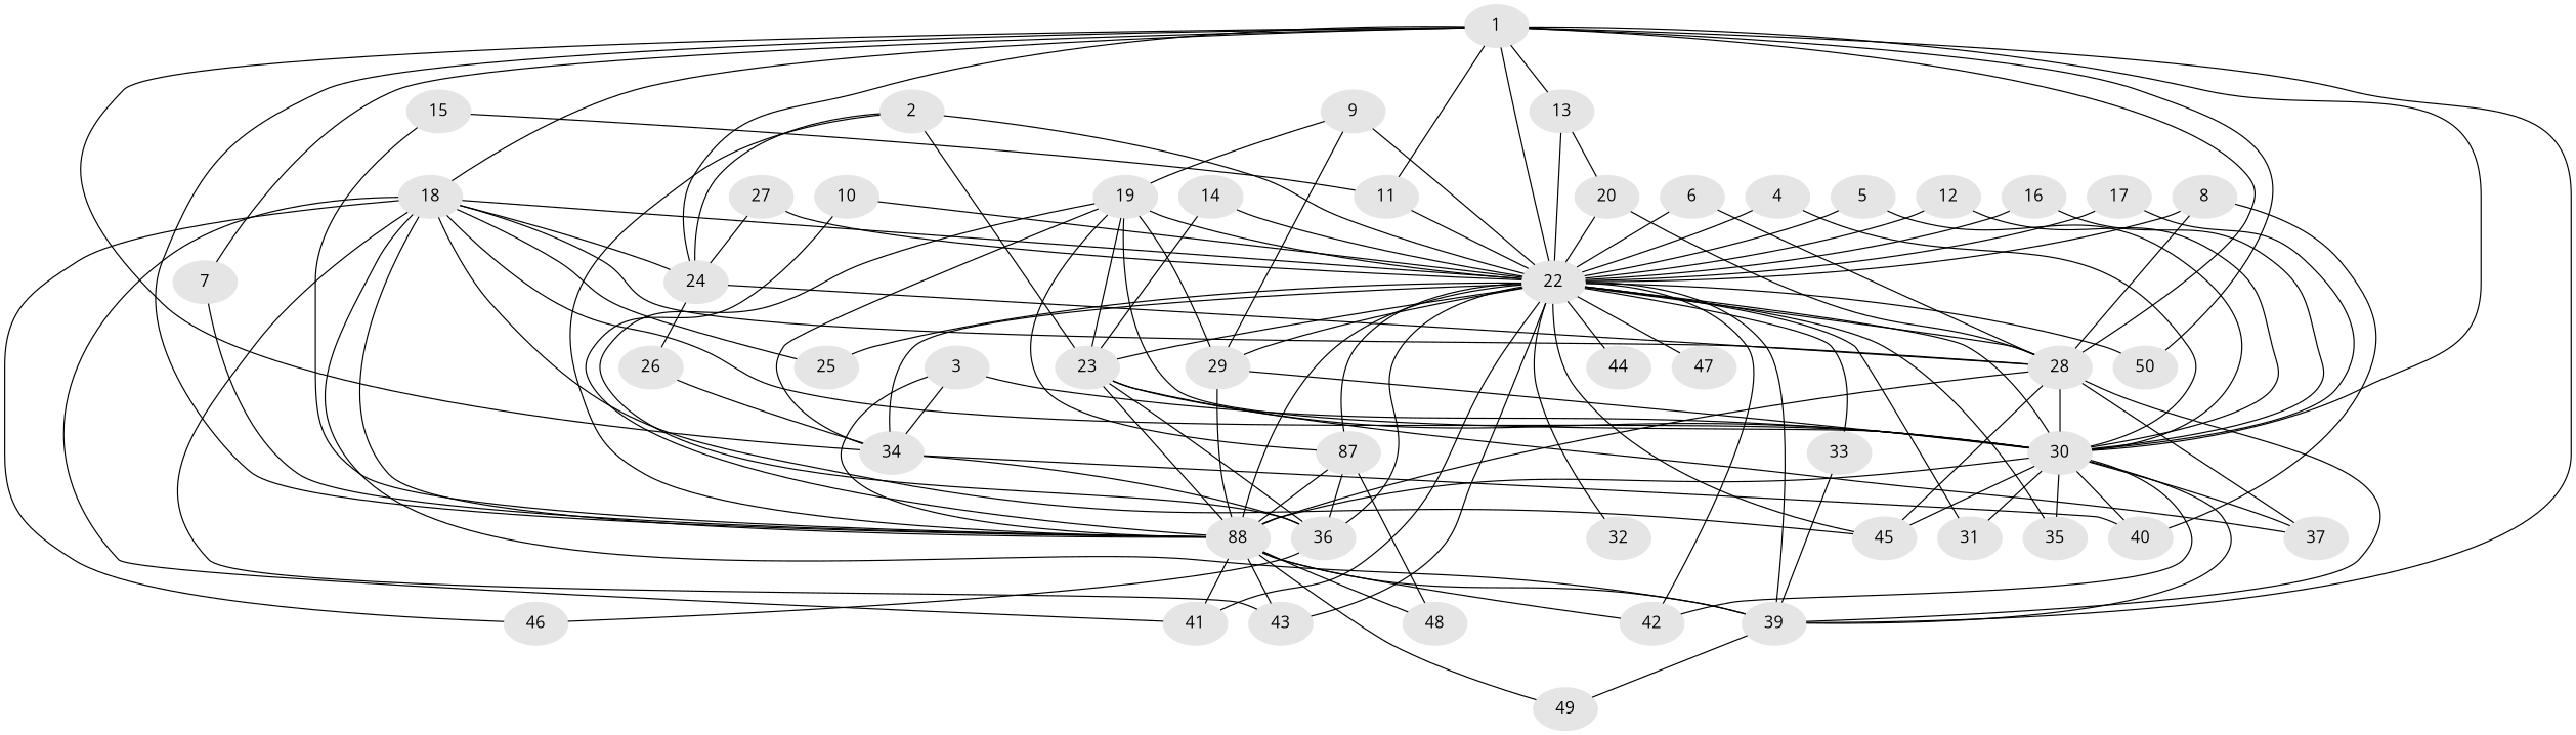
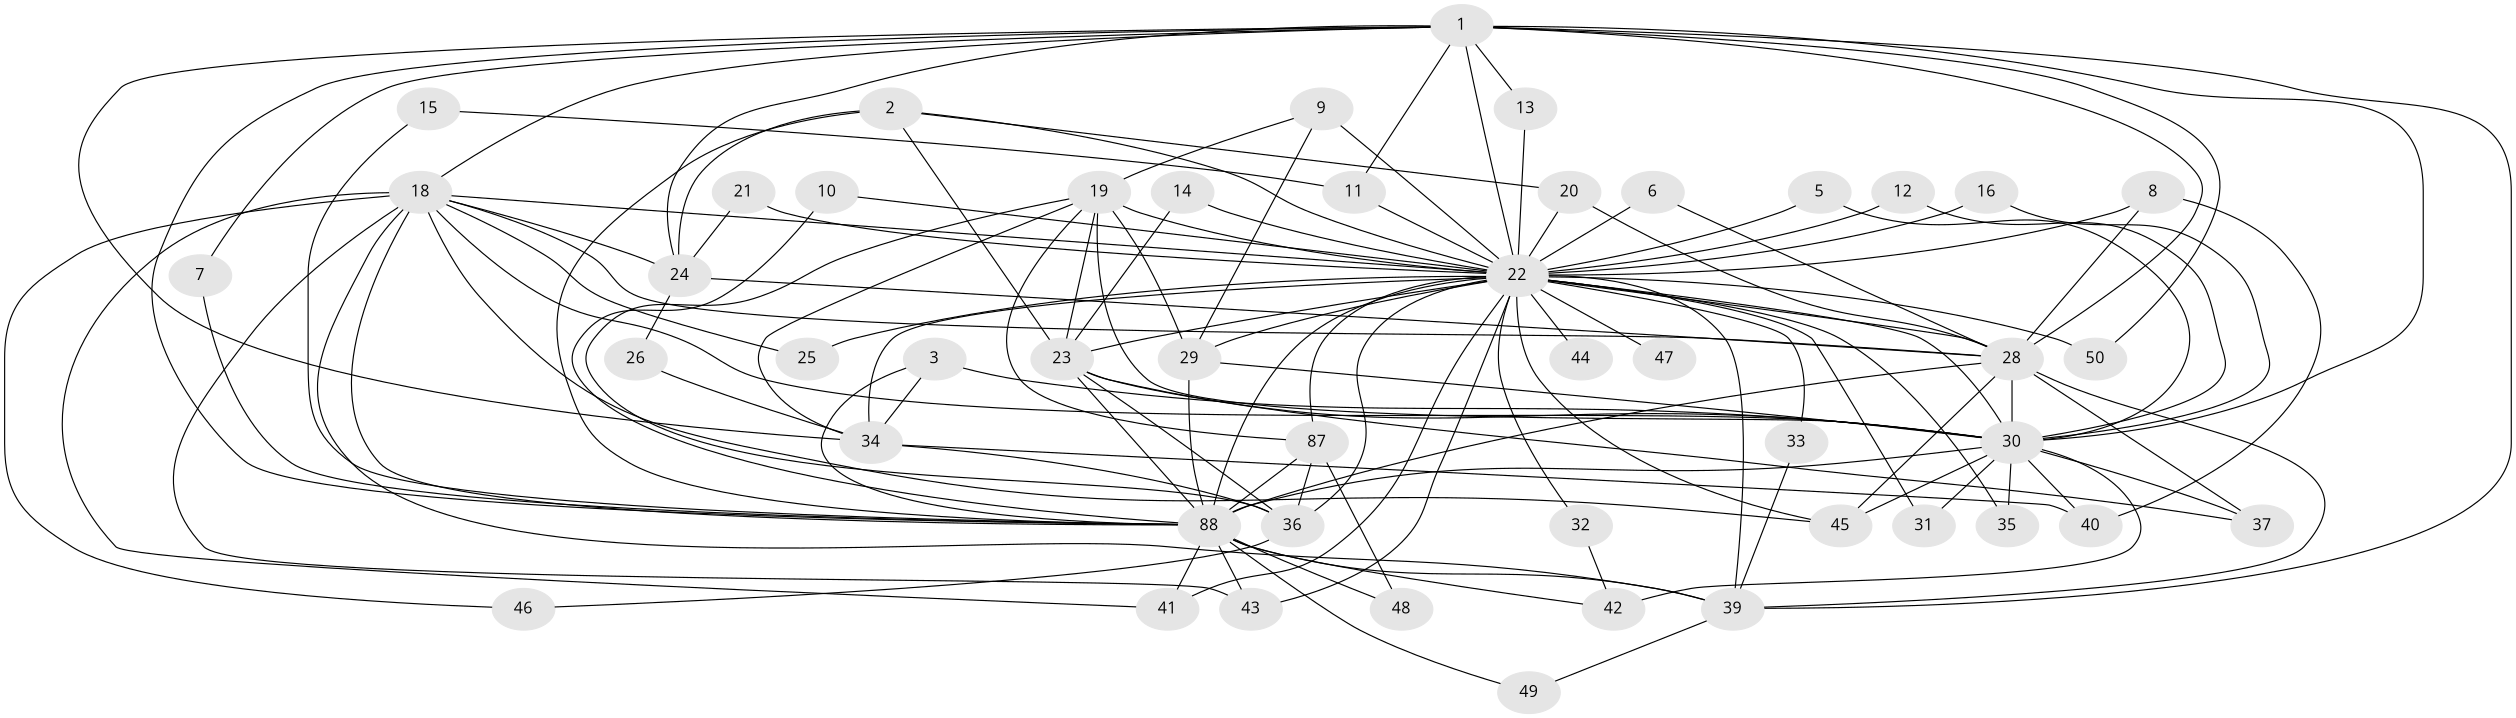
  graph {
    fontname="Open Sans"
    node [color=gray90 fontname="Open Sans" style=filled]
    edge [fontname="Open Sans" weight=1.0]
    1
    7
    11
    13
    18
    22
    24
    28
    30
    34
    n11 [label=88]
    39
    50
    25
    41
    43
    45
    46
    23
    29
    32
    n22 [label=87]
    36
    31
    33
    35
    42
    44
    47
    26
    37
    40
    48
    49
    2
    20
    3
-   4
    5
    6
    8
    9
    19
    10
    12
    14
    15
    16
-   17
-   21 [label=27]
+   21
    1 -- 7
    1 -- 11
    1 -- 13
    1 -- 18
    1 -- 22 [weight=4.0]
    1 -- 24
    1 -- 28
    1 -- 30
    1 -- 34
    1 -- n11 [weight=2.0]
    1 -- 39
    1 -- 50
    7 -- n11
    11 -- 22
    13 -- 22
    18 -- 22 [weight=3.0]
    18 -- 24
    18 -- 28
    18 -- 30
    18 -- n11 [weight=3.0]
    18 -- 39 [weight=2.0]
    18 -- 25
    18 -- 41
    18 -- 43
    18 -- 45
    18 -- 46
    22 -- 28 [weight=3.0]
    22 -- 30 [weight=5.0]
    22 -- 34
    22 -- n11 [weight=7.0]
    22 -- 39 [weight=4.0]
    22 -- 50
    22 -- 25
    22 -- 41
    22 -- 43
    22 -- 45 [weight=2.0]
    22 -- 23
    22 -- 29
    22 -- 32
    22 -- n22 [weight=2.0]
    22 -- 36
    22 -- 31 [weight=3.0]
    22 -- 33
    22 -- 35
-   22 -- 42 [weight=3.0]
+   32 -- 42 [weight=3.0]
    22 -- 44
    22 -- 47 [weight=2.0]
    24 -- 28
    24 -- 26
    28 -- 30
    28 -- n11 [weight=2.0]
    28 -- 39
    28 -- 45
    28 -- 37
    30 -- n11 [weight=2.0]
-   30 -- 39
    30 -- 45
    30 -- 31
    30 -- 35
    30 -- 42
    30 -- 37
    30 -- 40
    34 -- 36
    34 -- 40
    n11 -- 39 [weight=2.0]
    n11 -- 41
    n11 -- 43
    n11 -- 42
    n11 -- 48
    n11 -- 49
    39 -- 49
    23 -- 30
    23 -- n11
    23 -- 36
    23 -- 37
    29 -- 30
    29 -- n11
    n22 -- n11
    n22 -- 36
    n22 -- 48
    36 -- 46
    33 -- 39
    26 -- 34
    2 -- 22
    2 -- 24
    2 -- n11
    2 -- 23
-   13 -- 20
+   2 -- 20
    20 -- 22 [weight=2.0]
    20 -- 28
    3 -- 30
    3 -- 34
    3 -- n11
-   4 -- 22
-   4 -- 30
    5 -- 22
    5 -- 30
    6 -- 22
    6 -- 28
    8 -- 22 [weight=2.0]
    8 -- 28
    8 -- 40
    9 -- 22 [weight=2.0]
    9 -- 29
    9 -- 19
    19 -- 22 [weight=2.0]
    19 -- 30
    19 -- 34
    19 -- 23
    19 -- 29
    19 -- n22
    19 -- 36
    10 -- 22 [weight=2.0]
    10 -- n11
    12 -- 22
    12 -- 30
    14 -- 22
    14 -- 23
    15 -- 11
    15 -- n11
    16 -- 22
    16 -- 30
-   17 -- 22
-   17 -- 30
    21 -- 22
    21 -- 24
  }
